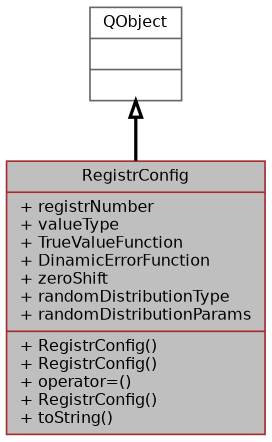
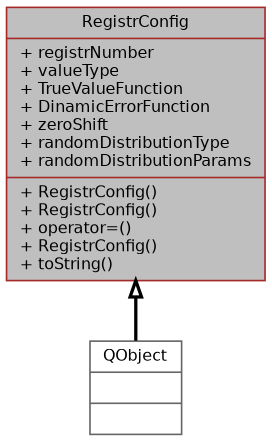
  digraph {
    node [fontname=Helvetica fontsize=10 shape=record style=filled]
    n1 [color=brown fillcolor=grey75 fontcolor=black height=0.2 label="{RegistrConfig\n|+ registrNumber\l+ valueType\l+ TrueValueFunction\l+ DinamicErrorFunction\l+ zeroShift\l+ randomDistributionType\l+ randomDistributionParams\l|+ RegistrConfig()\l+ RegistrConfig()\l+ operator=()\l+ RegistrConfig()\l+ toString()\l}" width=0.4]
    n2 [color=gray40 fillcolor=white height=0.2 label="{QObject\n||}" width=0.4]
-   n2 -> n1 [arrowtail=onormal color=black dir=back fontname=Helvetica fontsize=10 labelfontname=Helvetica labelfontsize=10 style=bold]
+   n1 -> n2 [arrowtail=onormal color=black dir=back fontname=Helvetica fontsize=10 labelfontname=Helvetica labelfontsize=10 style=bold]
  }
